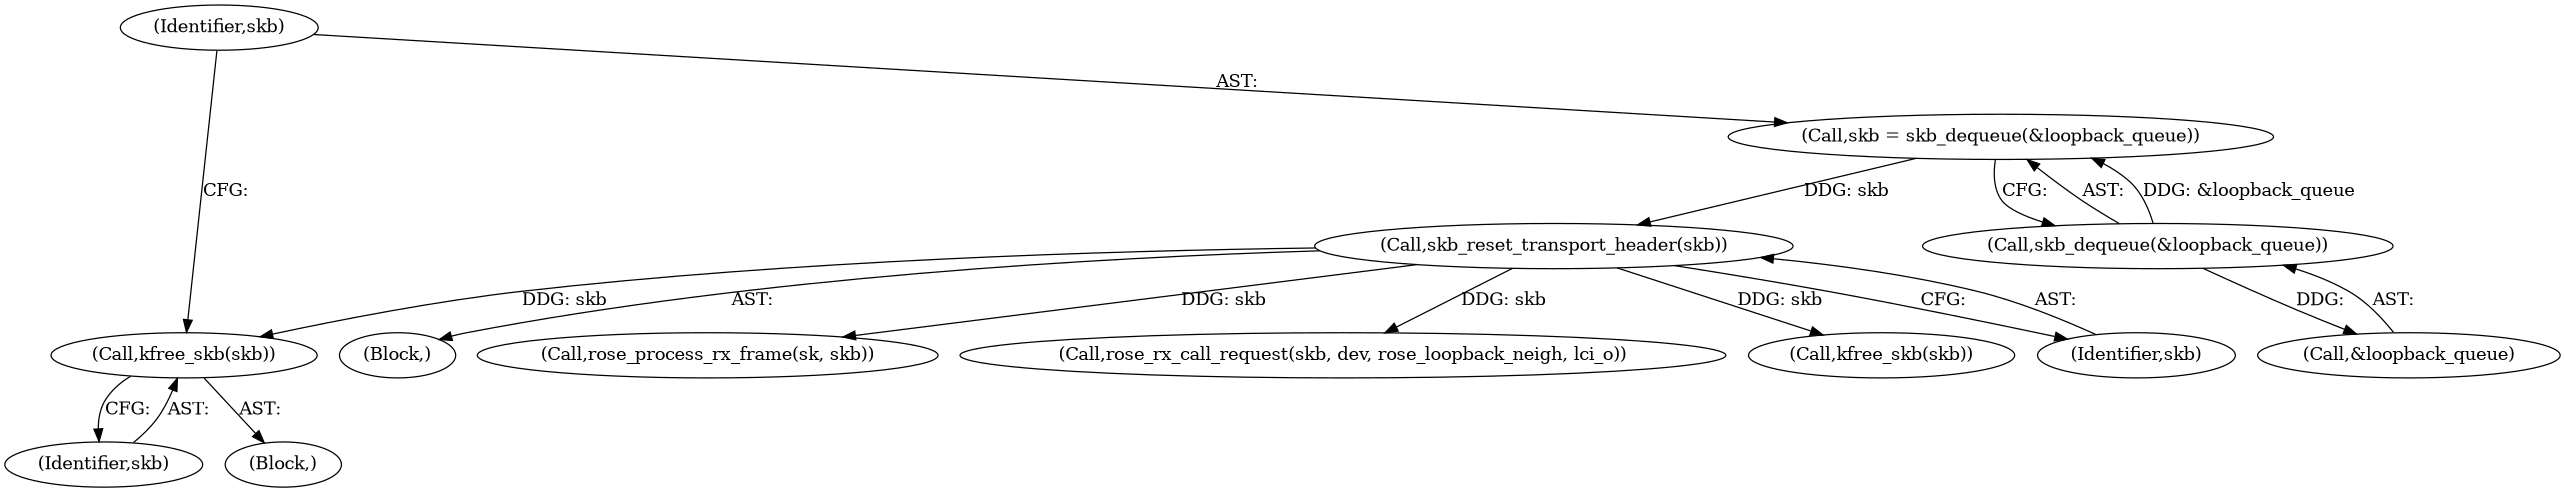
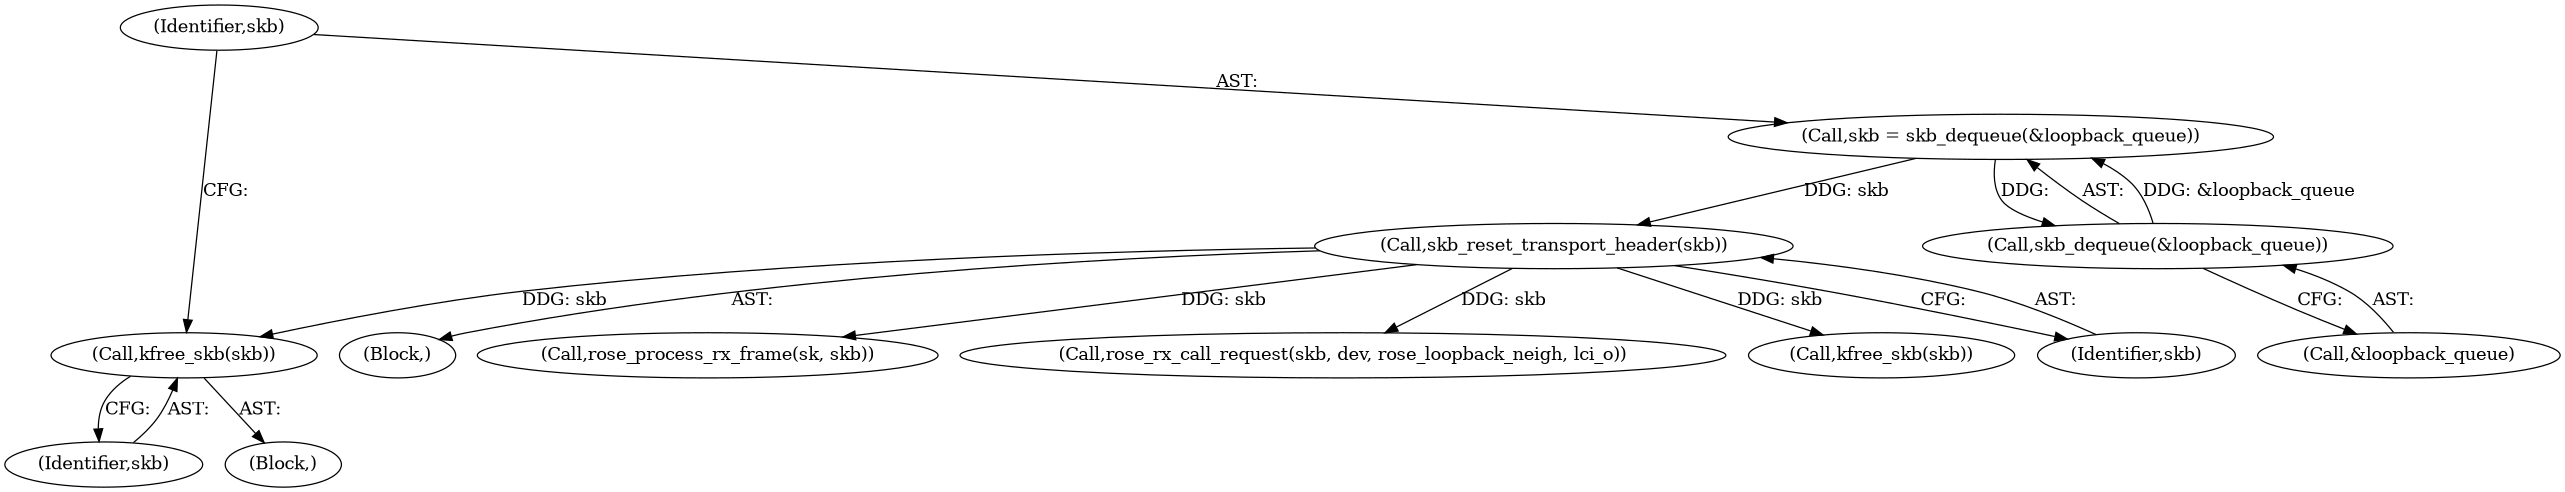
  digraph {
    n1 [label="(Call,kfree_skb(skb))"]
    n2 [label="(Identifier,skb)"]
    n3 [label="(Block,)"]
    n4 [label="(Call,skb_reset_transport_header(skb))"]
    n5 [label="(Block,)"]
    n6 [label="(Call,rose_process_rx_frame(sk, skb))"]
    n7 [label="(Call,rose_rx_call_request(skb, dev, rose_loopback_neigh, lci_o))"]
    n8 [label="(Call,kfree_skb(skb))"]
    n9 [label="(Identifier,skb)"]
    n10 [label="(Call,skb = skb_dequeue(&loopback_queue))"]
    n11 [label="(Call,skb_dequeue(&loopback_queue))"]
    n12 [label="(Call,&loopback_queue)"]
    n13 [label="(Identifier,skb)"]
    n1 -> n2 [label="CFG: "]
    n1 -> n3 [label="AST: "]
    n2 -> n1 [label="AST: "]
    n4 -> n1 [label="DDG: skb"]
    n4 -> n5 [label="AST: "]
    n4 -> n6 [label="DDG: skb"]
    n4 -> n7 [label="DDG: skb"]
    n4 -> n8 [label="DDG: skb"]
    n4 -> n9 [label="CFG: "]
    n9 -> n4 [label="AST: "]
    n10 -> n4 [label="DDG: skb"]
-   n10 -> n11 [label="CFG: "]
+   n10 -> n11 [label="DDG: "]
    n11 -> n10 [label="AST: "]
    n11 -> n10 [label="DDG: &loopback_queue"]
-   n11 -> n12 [label="DDG: "]
+   n11 -> n12 [label="CFG: "]
    n12 -> n11 [label="AST: "]
    n13 -> n1 [label="CFG: "]
    n13 -> n10 [label="AST: "]
  }
